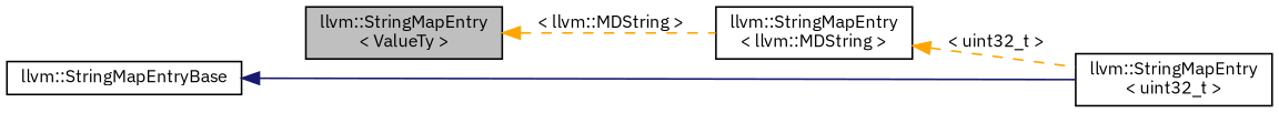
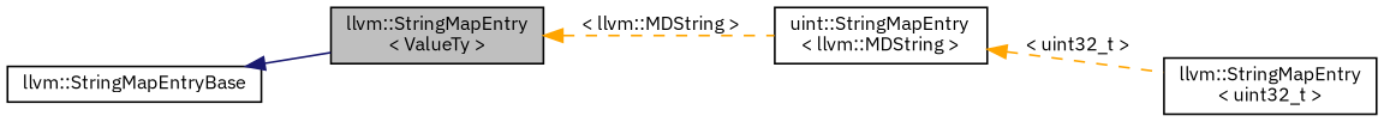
  digraph {
    fontname="IBM Plex Sans"
    rankdir=LR
    node [color=black fontname="IBM Plex Sans" fontsize=10 shape=box]
    edge [color=orange dir=back fontname="IBM Plex Sans" fontsize=10 labelfontname=Helvetica labelfontsize=10 style=dashed]
    n1 [fillcolor=grey75 fontcolor=black height=0.2 label="llvm::StringMapEntry\l\< ValueTy \>" style=filled width=0.4]
-   n2 [height=0.2 label="llvm::StringMapEntry\l\< llvm::MDString \>" width=0.4]
+   n2 [height=0.2 label="uint::StringMapEntry\l\< llvm::MDString \>" width=0.4]
    n3 [height=0.2 label="llvm::StringMapEntry\l\< uint32_t \>" width=0.4]
    n4 [height=0.2 label="llvm::StringMapEntryBase" width=0.4]
    n1 -> n2 [label=" \< llvm::MDString \>"]
    n2 -> n3 [label=" \< uint32_t \>"]
-   n4 -> n3 [color=midnightblue style=solid]
+   n4 -> n1 [color=midnightblue style=solid]
  }
